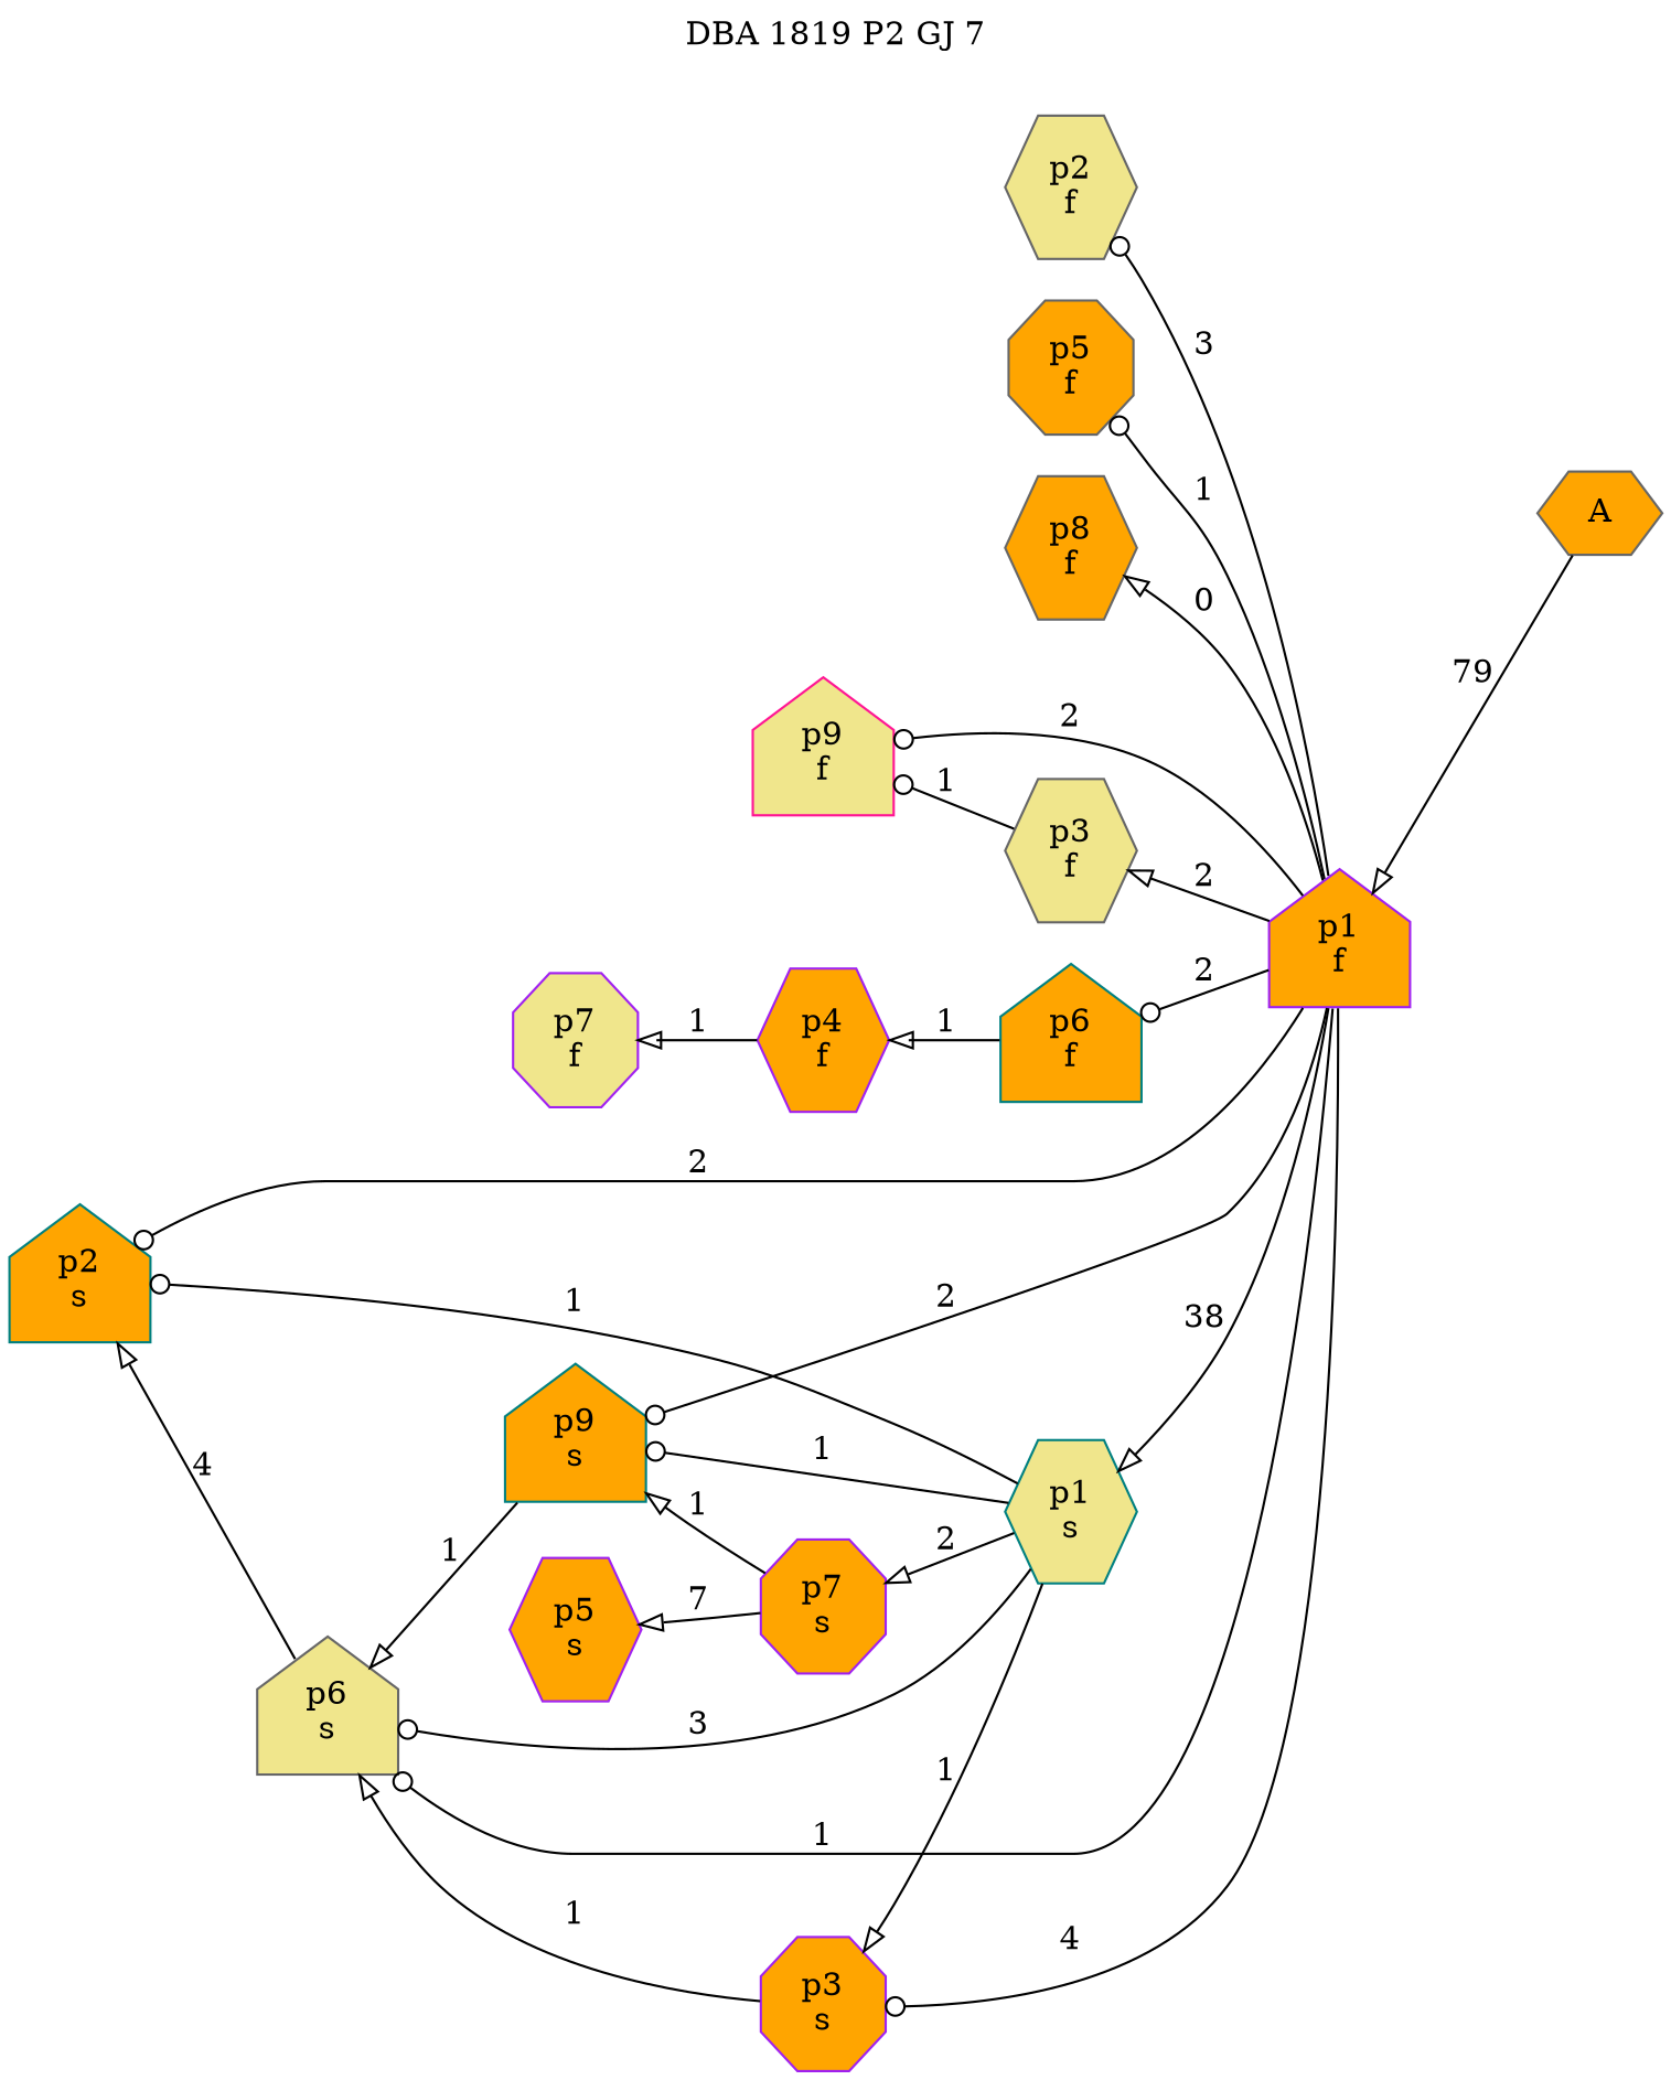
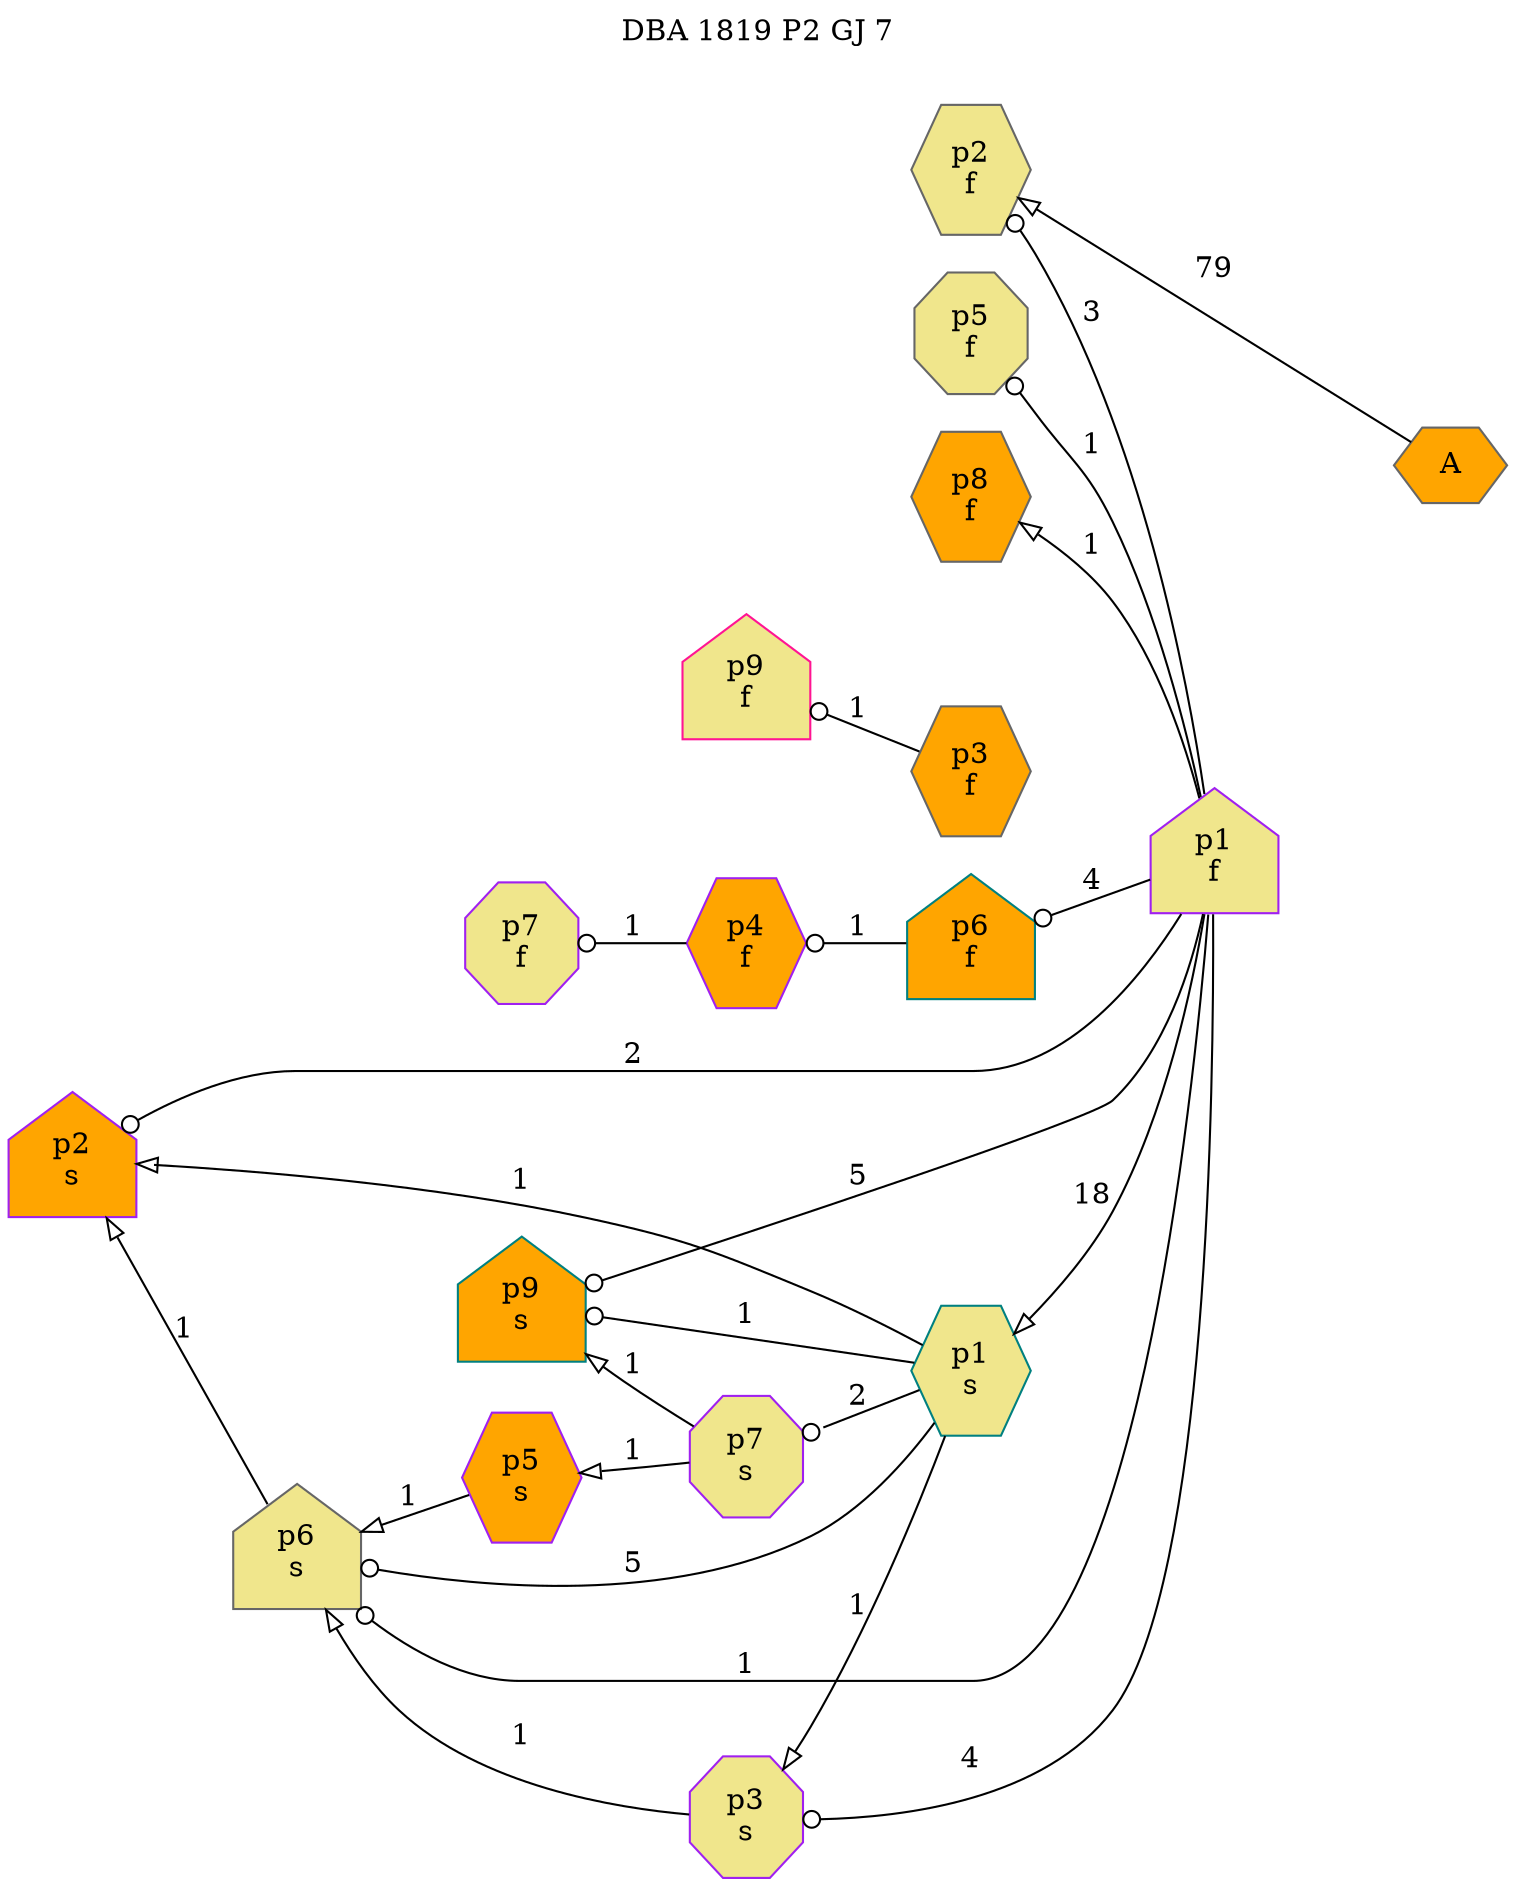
  digraph {
    label=" DBA 1819 P2 GJ 7 "
    labelloc=tl
    rankdir=RL
    node [color=purple fillcolor=khaki shape=hexagon style=filled]
    edge [arrowhead=odot]
    n1 [color=gray40 fillcolor=orange label=A]
-   n2 [fillcolor=orange label="p1\nf" shape=house]
-   n3 [color=gray40 fillcolor=orange label="p5\nf" shape=octagon]
+   n2 [label="p1\nf" shape=house]
+   n3 [color=gray40 label="p5\nf" shape=octagon]
    n4 [color=gray40 fillcolor=orange label="p8\nf"]
-   n5 [color=gray40 label="p3\nf"]
+   n5 [color=gray40 fillcolor=orange label="p3\nf"]
    n6 [color=deeppink label="p9\nf" shape=house]
    n7 [color=gray40 label="p2\nf"]
    n8 [color=teal label="p1\ns"]
    n9 [color=gray40 label="p6\ns" shape=house]
    n10 [color=teal fillcolor=orange label="p9\ns" shape=house]
    n11 [color=teal fillcolor=orange label="p6\nf" shape=house]
-   n12 [fillcolor=orange label="p3\ns" shape=octagon]
-   n13 [color=teal fillcolor=orange label="p2\ns" shape=house]
-   n14 [fillcolor=orange label="p7\ns" shape=octagon]
+   n12 [label="p3\ns" shape=octagon]
+   n13 [fillcolor=orange label="p2\ns" shape=house]
+   n14 [label="p7\ns" shape=octagon]
    n15 [fillcolor=orange label="p4\nf"]
    n16 [fillcolor=orange label="p5\ns"]
    n17 [label="p7\nf" shape=octagon]
-   n1 -> n2 [arrowhead=onormal label=79]
+   n1 -> n7 [arrowhead=onormal label=79]
    n2 -> n3 [label=1]
-   n2 -> n4 [arrowhead=onormal label=0]
-   n2 -> n5 [arrowhead=onormal label=2]
-   n2 -> n6 [label=2]
+   n2 -> n4 [arrowhead=onormal label=1]
    n2 -> n7 [label=3]
-   n2 -> n8 [arrowhead=onormal label=38]
+   n2 -> n8 [arrowhead=onormal label=18]
    n2 -> n9 [label=1]
-   n2 -> n10 [label=2]
-   n2 -> n11 [label=2]
+   n2 -> n10 [label=5]
+   n2 -> n11 [label=4]
    n2 -> n12 [label=4]
    n2 -> n13 [label=2]
    n5 -> n6 [label=1]
-   n8 -> n9 [label=3]
+   n8 -> n9 [label=5]
    n8 -> n10 [label=1]
    n8 -> n12 [arrowhead=onormal label=1]
-   n8 -> n13 [label=1]
-   n8 -> n14 [arrowhead=onormal label=2]
-   n9 -> n13 [arrowhead=onormal label=4]
-   n10 -> n9 [arrowhead=onormal label=1]
-   n11 -> n15 [arrowhead=onormal label=1]
+   n8 -> n13 [arrowhead=onormal label=1]
+   n8 -> n14 [label=2]
+   n9 -> n13 [arrowhead=onormal label=1]
+   n16 -> n9 [arrowhead=onormal label=1]
+   n11 -> n15 [label=1]
    n12 -> n9 [arrowhead=onormal label=1]
    n14 -> n10 [arrowhead=onormal label=1]
-   n14 -> n16 [arrowhead=onormal label=7]
-   n15 -> n17 [arrowhead=onormal label=1]
+   n14 -> n16 [arrowhead=onormal label=1]
+   n15 -> n17 [label=1]
  }
